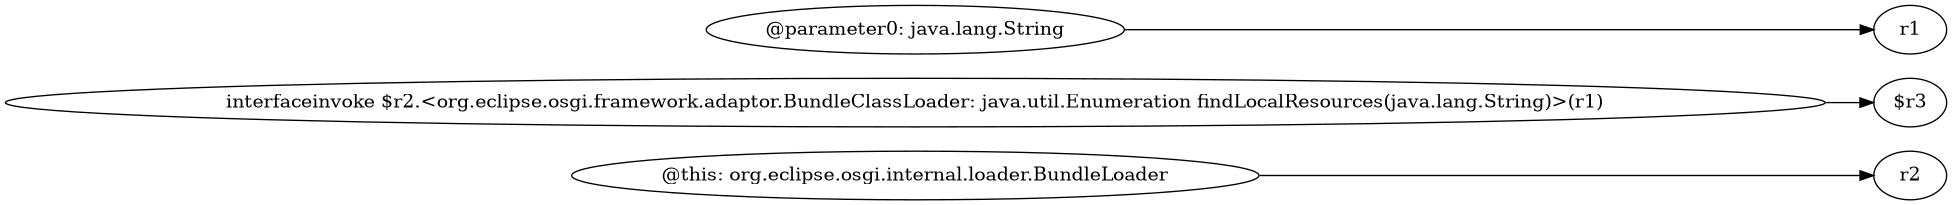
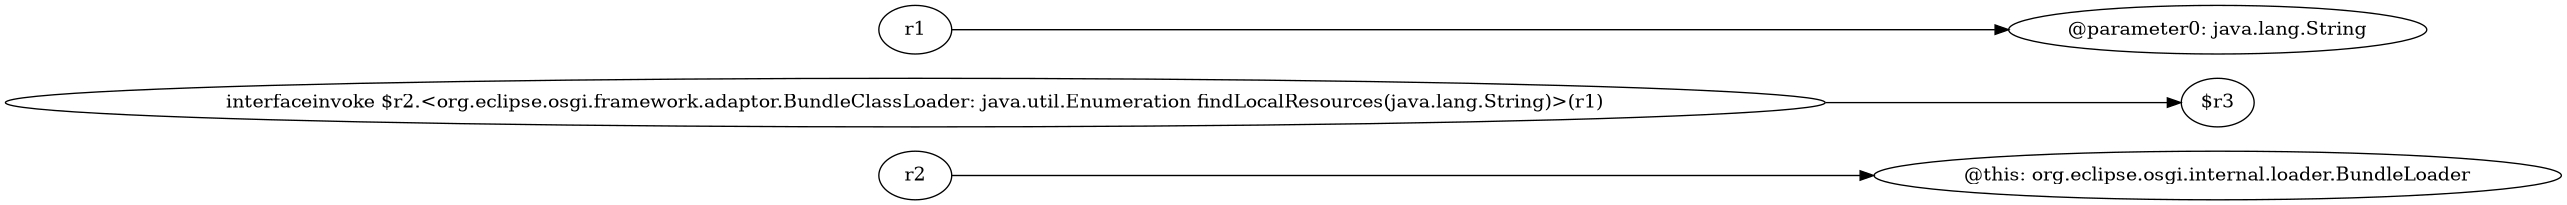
  digraph {
    rankdir=LR
    n1 [label="@this: org.eclipse.osgi.internal.loader.BundleLoader"]
    n2 [label=r2]
    n3 [label="interfaceinvoke $r2.<org.eclipse.osgi.framework.adaptor.BundleClassLoader: java.util.Enumeration findLocalResources(java.lang.String)>(r1)"]
    n4 [label="$r3"]
    n5 [label="@parameter0: java.lang.String"]
    n6 [label=r1]
-   n1 -> n2
+   n2 -> n1
    n3 -> n4
-   n5 -> n6
+   n6 -> n5
  }
